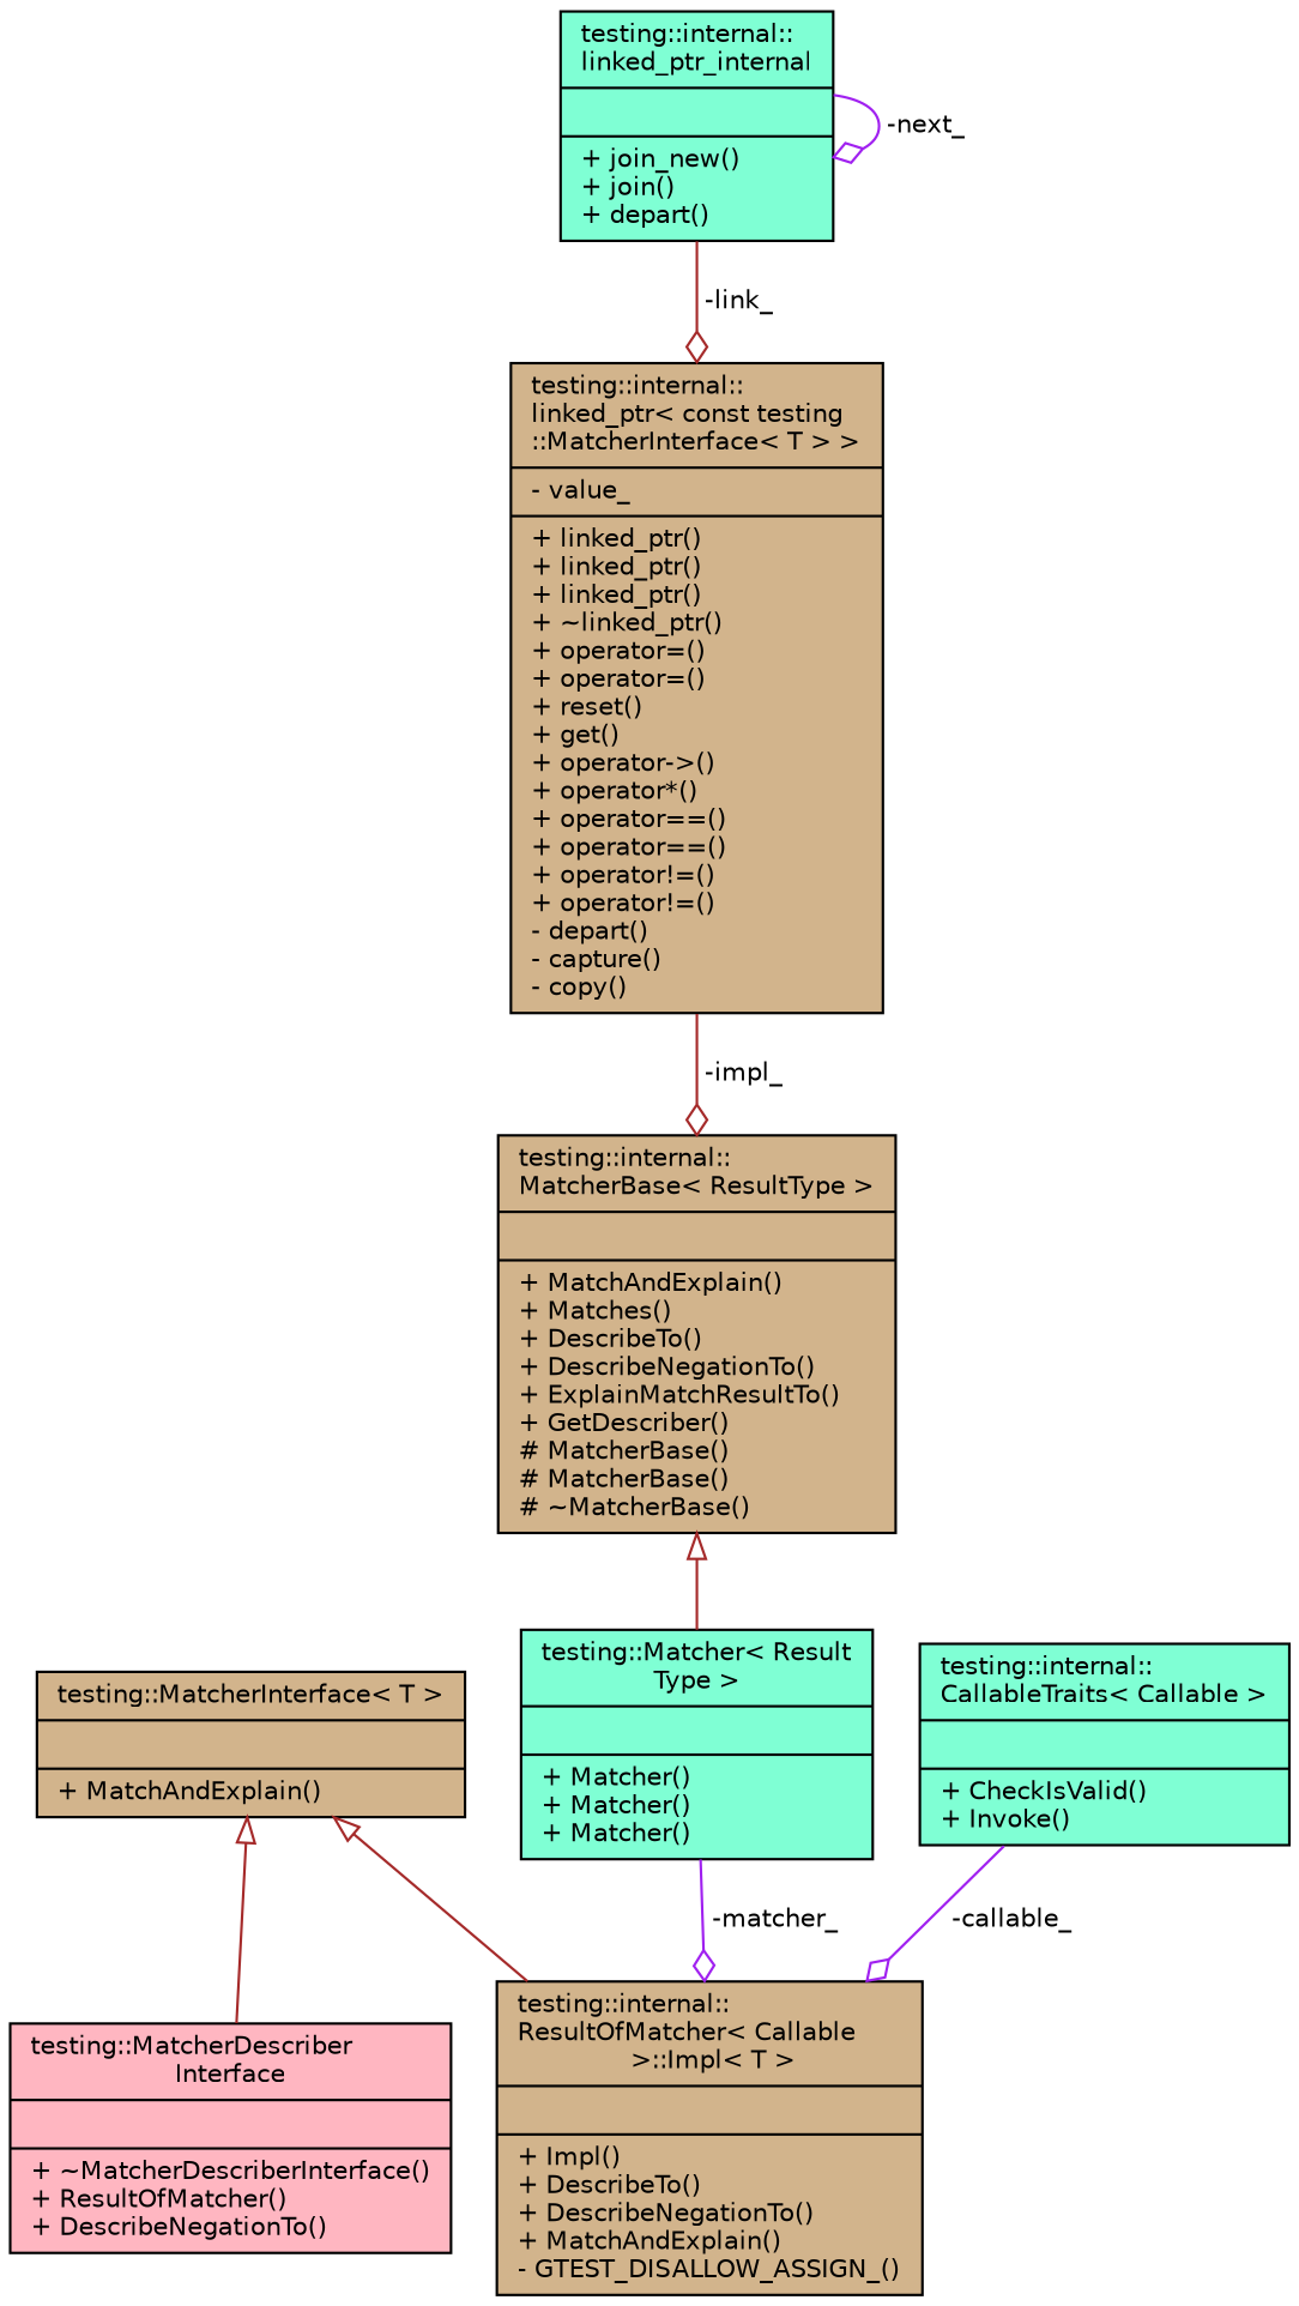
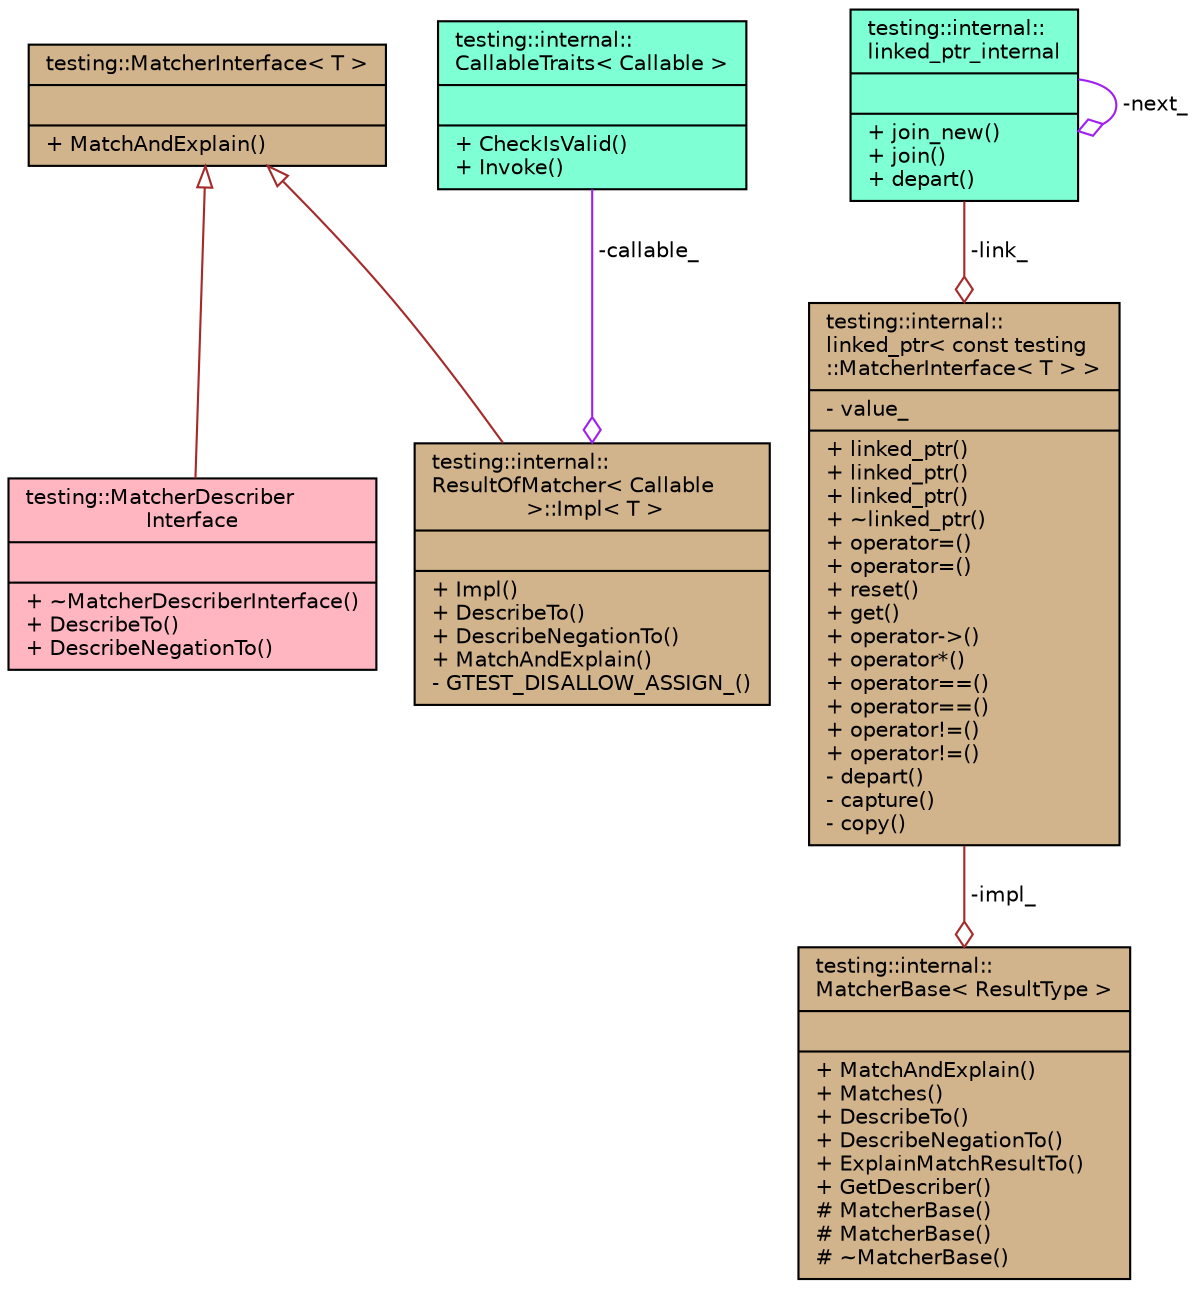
  digraph {
    node [color=black fillcolor=tan fontname=Helvetica fontsize=10 shape=record style=filled]
    edge [color=brown fontname=Helvetica fontsize=10 labelfontname=Helvetica labelfontsize=10 style=solid arrowhead=odiamond]
    n1 [fontcolor=black height=0.2 label="{testing::internal::\lResultOfMatcher\< Callable\l \>::Impl\< T \>\n||+ Impl()\l+ DescribeTo()\l+ DescribeNegationTo()\l+ MatchAndExplain()\l- GTEST_DISALLOW_ASSIGN_()\l}" width=0.4]
    n2 [height=0.2 label="{testing::MatcherInterface\< T \>\n||+ MatchAndExplain()\l}" width=0.4]
-   n3 [fillcolor=lightpink height=0.2 label="{testing::MatcherDescriber\lInterface\n||+ ~MatcherDescriberInterface()\l+ ResultOfMatcher()\l+ DescribeNegationTo()\l}" width=0.4]
-   n4 [fillcolor=aquamarine height=0.2 label="{testing::Matcher\< Result\lType \>\n||+ Matcher()\l+ Matcher()\l+ Matcher()\l}" width=0.4]
+   n3 [fillcolor=lightpink height=0.2 label="{testing::MatcherDescriber\lInterface\n||+ ~MatcherDescriberInterface()\l+ DescribeTo()\l+ DescribeNegationTo()\l}" width=0.4]
    n5 [height=0.2 label="{testing::internal::\lMatcherBase\< ResultType \>\n||+ MatchAndExplain()\l+ Matches()\l+ DescribeTo()\l+ DescribeNegationTo()\l+ ExplainMatchResultTo()\l+ GetDescriber()\l# MatcherBase()\l# MatcherBase()\l# ~MatcherBase()\l}" width=0.4]
    n6 [height=0.2 label="{testing::internal::\llinked_ptr\< const testing\l::MatcherInterface\< T \> \>\n|- value_\l|+ linked_ptr()\l+ linked_ptr()\l+ linked_ptr()\l+ ~linked_ptr()\l+ operator=()\l+ operator=()\l+ reset()\l+ get()\l+ operator-\>()\l+ operator*()\l+ operator==()\l+ operator==()\l+ operator!=()\l+ operator!=()\l- depart()\l- capture()\l- copy()\l}" width=0.4]
    n7 [fillcolor=aquamarine height=0.2 label="{testing::internal::\llinked_ptr_internal\n||+ join_new()\l+ join()\l+ depart()\l}" width=0.4]
    n8 [fillcolor=aquamarine height=0.2 label="{testing::internal::\lCallableTraits\< Callable \>\n||+ CheckIsValid()\l+ Invoke()\l}" width=0.4]
    n2 -> n1 [arrowtail=onormal dir=back arrowhead=""]
    n2 -> n3 [arrowtail=onormal dir=back arrowhead=""]
-   n4 -> n1 [color=purple label=" -matcher_"]
-   n5 -> n4 [arrowtail=onormal dir=back arrowhead=""]
    n6 -> n5 [label=" -impl_"]
    n7 -> n6 [label=" -link_"]
    n7 -> n7 [color=purple label=" -next_"]
    n8 -> n1 [color=purple label=" -callable_"]
  }
